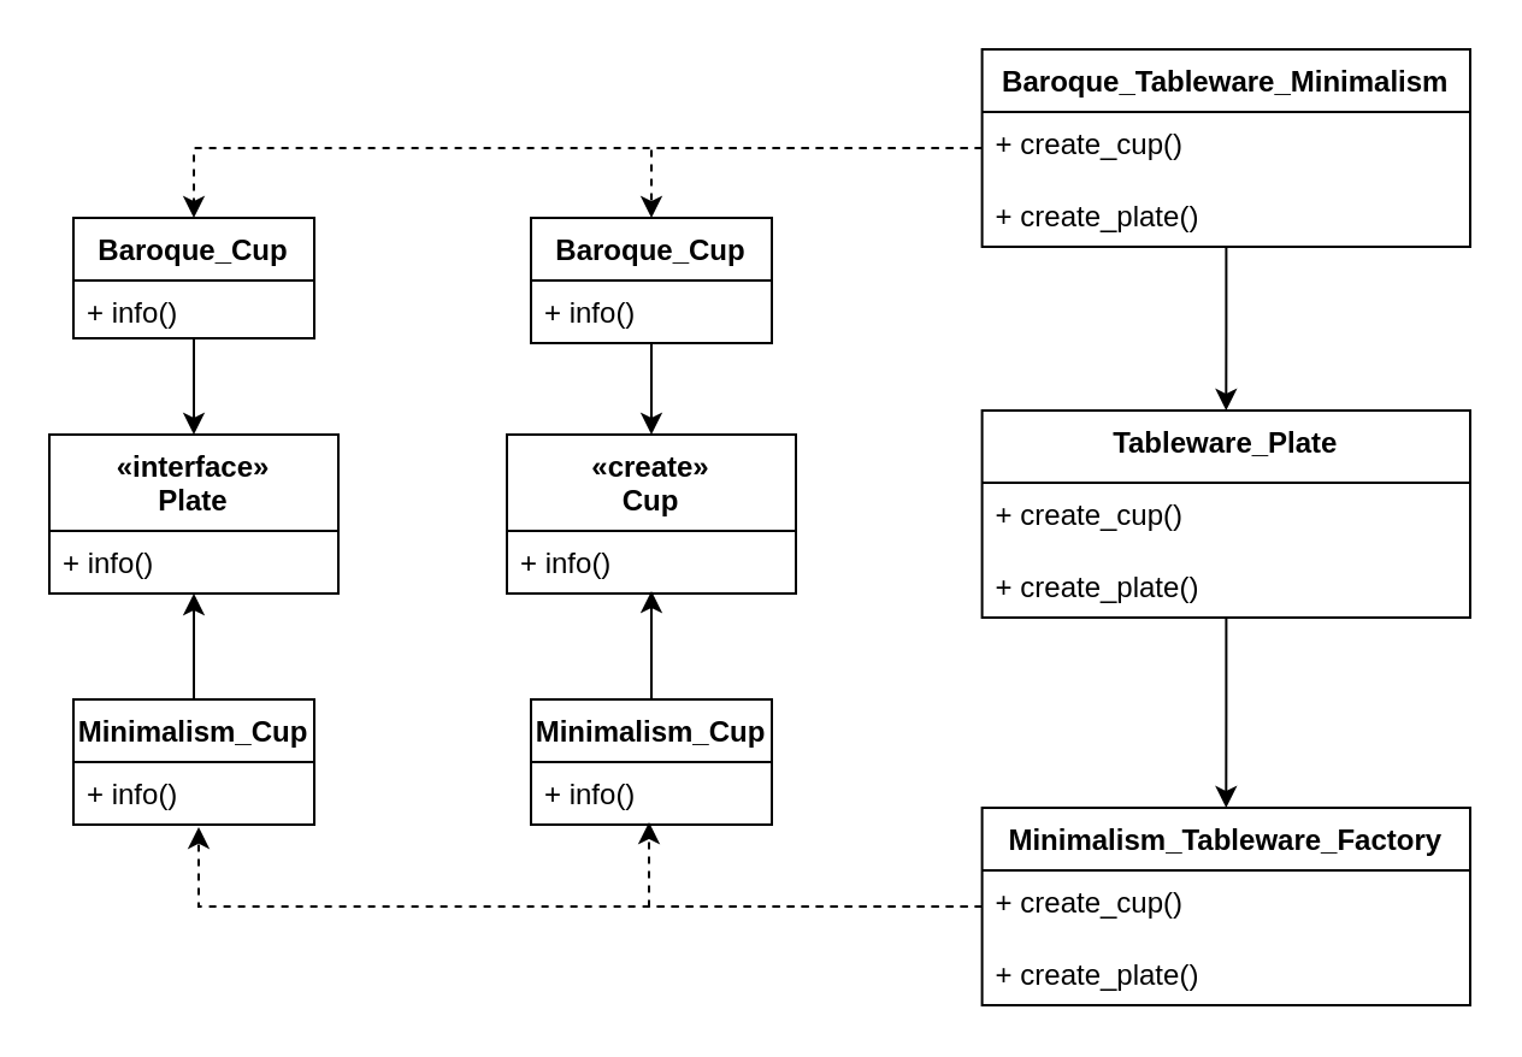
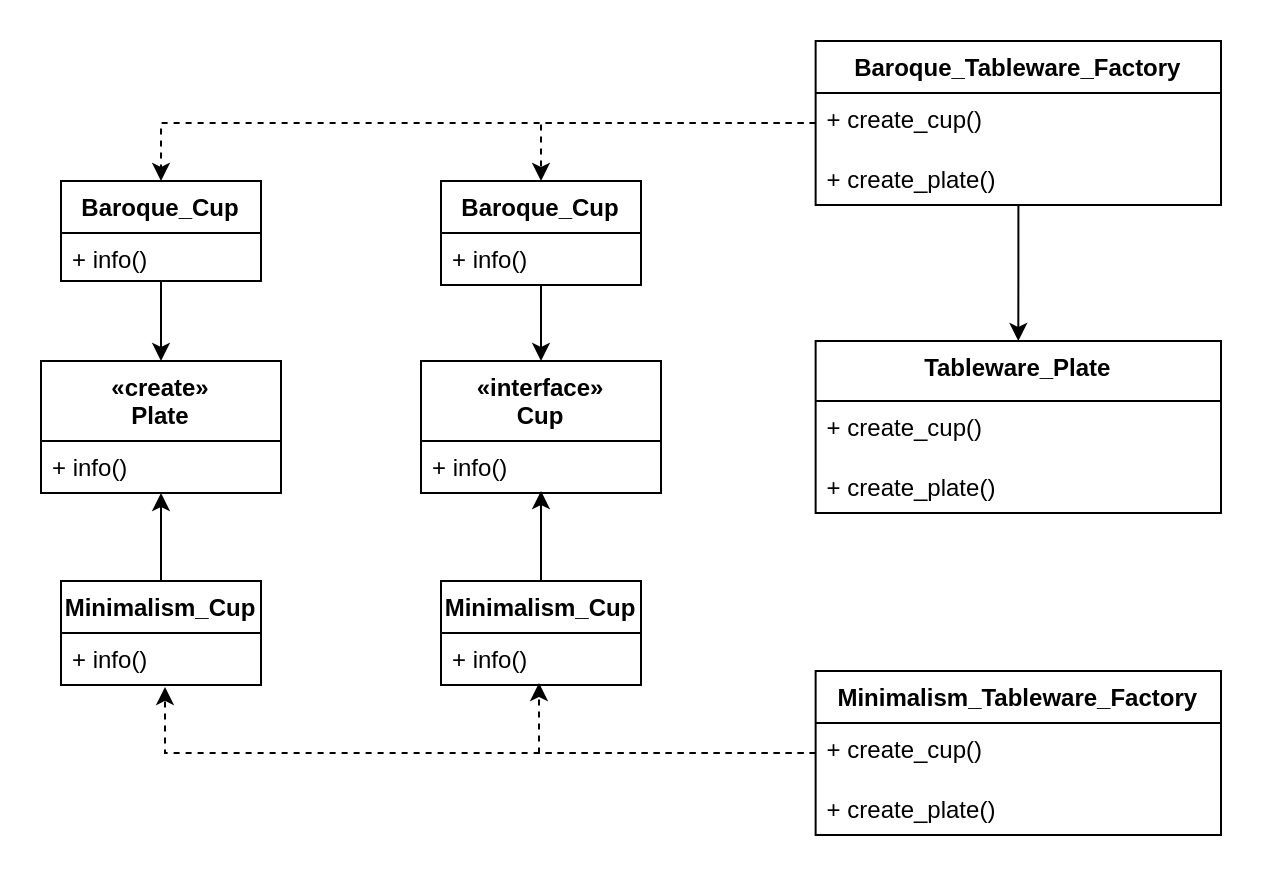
  <mxCell id="0" />
  <mxCell id="1" parent="0" />
  <mxCell id="2" style="edgeStyle=orthogonalEdgeStyle;rounded=0;orthogonalLoop=1;jettySize=auto;html=1;entryX=0.5;entryY=0.962;entryDx=0;entryDy=0;entryPerimeter=0;" parent="1" source="3" target="17" edge="1"><mxGeometry relative="1" as="geometry" /></mxCell>
  <mxCell id="3" value="Minimalism_Cup" style="swimlane;fontStyle=1;align=center;verticalAlign=top;childLayout=stackLayout;horizontal=1;startSize=26;horizontalStack=0;resizeParent=1;resizeParentMax=0;resizeLast=0;collapsible=1;marginBottom=0;" parent="1" vertex="1"><mxGeometry x="220" y="290" width="100" height="52" as="geometry" /></mxCell>
  <mxCell id="4" value="+ info()" style="text;strokeColor=none;fillColor=none;align=left;verticalAlign=top;spacingLeft=4;spacingRight=4;overflow=hidden;rotatable=0;points=[[0,0.5],[1,0.5]];portConstraint=eastwest;" parent="3" vertex="1"><mxGeometry y="26" width="100" height="26" as="geometry" /></mxCell>
  <mxCell id="5" style="edgeStyle=orthogonalEdgeStyle;rounded=0;orthogonalLoop=1;jettySize=auto;html=1;entryX=0.52;entryY=1.038;entryDx=0;entryDy=0;entryPerimeter=0;dashed=1;" parent="1" source="7" target="27" edge="1"><mxGeometry relative="1" as="geometry" /></mxCell>
  <mxCell id="6" style="edgeStyle=orthogonalEdgeStyle;rounded=0;orthogonalLoop=1;jettySize=auto;html=1;entryX=0.49;entryY=0.962;entryDx=0;entryDy=0;entryPerimeter=0;dashed=1;" parent="1" source="7" target="4" edge="1"><mxGeometry relative="1" as="geometry" /></mxCell>
  <mxCell id="7" value="Minimalism_Tableware_Factory" style="swimlane;fontStyle=1;align=center;verticalAlign=top;childLayout=stackLayout;horizontal=1;startSize=26;horizontalStack=0;resizeParent=1;resizeParentMax=0;resizeLast=0;collapsible=1;marginBottom=0;" parent="1" vertex="1"><mxGeometry x="407.31" y="335" width="202.69" height="82" as="geometry" /></mxCell>
  <mxCell id="8" value="+ create_cup()" style="text;strokeColor=none;fillColor=none;align=left;verticalAlign=top;spacingLeft=4;spacingRight=4;overflow=hidden;rotatable=0;points=[[0,0.5],[1,0.5]];portConstraint=eastwest;" parent="7" vertex="1"><mxGeometry y="26" width="202.69" height="30" as="geometry" /></mxCell>
  <mxCell id="9" value="+ create_plate()" style="text;strokeColor=none;fillColor=none;align=left;verticalAlign=top;spacingLeft=4;spacingRight=4;overflow=hidden;rotatable=0;points=[[0,0.5],[1,0.5]];portConstraint=eastwest;" parent="7" vertex="1"><mxGeometry y="56" width="202.69" height="26" as="geometry" /></mxCell>
  <mxCell id="10" style="edgeStyle=orthogonalEdgeStyle;rounded=0;orthogonalLoop=1;jettySize=auto;html=1;entryX=0.5;entryY=0;entryDx=0;entryDy=0;" parent="1" source="13" target="19" edge="1"><mxGeometry relative="1" as="geometry" /></mxCell>
  <mxCell id="11" style="edgeStyle=orthogonalEdgeStyle;rounded=0;orthogonalLoop=1;jettySize=auto;html=1;entryX=0.5;entryY=0;entryDx=0;entryDy=0;dashed=1;" parent="1" source="13" target="31" edge="1"><mxGeometry relative="1" as="geometry" /></mxCell>
  <mxCell id="12" style="edgeStyle=orthogonalEdgeStyle;rounded=0;orthogonalLoop=1;jettySize=auto;html=1;entryX=0.5;entryY=0;entryDx=0;entryDy=0;dashed=1;" parent="1" source="13" target="23" edge="1"><mxGeometry relative="1" as="geometry" /></mxCell>
- <mxCell id="13" value="Baroque_Tableware_Minimalism" style="swimlane;fontStyle=1;align=center;verticalAlign=top;childLayout=stackLayout;horizontal=1;startSize=26;horizontalStack=0;resizeParent=1;resizeParentMax=0;resizeLast=0;collapsible=1;marginBottom=0;" parent="1" vertex="1"><mxGeometry x="407.31" y="20" width="202.69" height="82" as="geometry" /></mxCell>
+ <mxCell id="13" value="Baroque_Tableware_Factory" style="swimlane;fontStyle=1;align=center;verticalAlign=top;childLayout=stackLayout;horizontal=1;startSize=26;horizontalStack=0;resizeParent=1;resizeParentMax=0;resizeLast=0;collapsible=1;marginBottom=0;" parent="1" vertex="1"><mxGeometry x="407.31" y="20" width="202.69" height="82" as="geometry" /></mxCell>
  <mxCell id="14" value="+ create_cup()" style="text;strokeColor=none;fillColor=none;align=left;verticalAlign=top;spacingLeft=4;spacingRight=4;overflow=hidden;rotatable=0;points=[[0,0.5],[1,0.5]];portConstraint=eastwest;" parent="13" vertex="1"><mxGeometry y="26" width="202.69" height="30" as="geometry" /></mxCell>
  <mxCell id="15" value="+ create_plate()" style="text;strokeColor=none;fillColor=none;align=left;verticalAlign=top;spacingLeft=4;spacingRight=4;overflow=hidden;rotatable=0;points=[[0,0.5],[1,0.5]];portConstraint=eastwest;" parent="13" vertex="1"><mxGeometry y="56" width="202.69" height="26" as="geometry" /></mxCell>
- <mxCell id="16" value="«create»&#10;Cup" style="swimlane;fontStyle=1;align=center;verticalAlign=top;childLayout=stackLayout;horizontal=1;startSize=40;horizontalStack=0;resizeParent=1;resizeParentMax=0;resizeLast=0;collapsible=1;marginBottom=0;" parent="1" vertex="1"><mxGeometry x="210" y="180" width="120" height="66" as="geometry" /></mxCell>
+ <mxCell id="16" value="«interface»&#10;Cup" style="swimlane;fontStyle=1;align=center;verticalAlign=top;childLayout=stackLayout;horizontal=1;startSize=40;horizontalStack=0;resizeParent=1;resizeParentMax=0;resizeLast=0;collapsible=1;marginBottom=0;" parent="1" vertex="1"><mxGeometry x="210" y="180" width="120" height="66" as="geometry" /></mxCell>
  <mxCell id="17" value="+ info()" style="text;strokeColor=none;fillColor=none;align=left;verticalAlign=top;spacingLeft=4;spacingRight=4;overflow=hidden;rotatable=0;points=[[0,0.5],[1,0.5]];portConstraint=eastwest;" parent="16" vertex="1"><mxGeometry y="40" width="120" height="26" as="geometry" /></mxCell>
- <mxCell id="18" style="edgeStyle=orthogonalEdgeStyle;rounded=0;orthogonalLoop=1;jettySize=auto;html=1;entryX=0.5;entryY=0;entryDx=0;entryDy=0;" parent="1" source="19" target="7" edge="1"><mxGeometry relative="1" as="geometry" /></mxCell>
  <mxCell id="19" value="Tableware_Plate" style="swimlane;fontStyle=1;align=center;verticalAlign=top;childLayout=stackLayout;horizontal=1;startSize=30;horizontalStack=0;resizeParent=1;resizeParentMax=0;resizeLast=0;collapsible=1;marginBottom=0;" parent="1" vertex="1"><mxGeometry x="407.31" y="170" width="202.69" height="86" as="geometry" /></mxCell>
  <mxCell id="20" value="+ create_cup()" style="text;strokeColor=none;fillColor=none;align=left;verticalAlign=top;spacingLeft=4;spacingRight=4;overflow=hidden;rotatable=0;points=[[0,0.5],[1,0.5]];portConstraint=eastwest;" parent="19" vertex="1"><mxGeometry y="30" width="202.69" height="30" as="geometry" /></mxCell>
  <mxCell id="21" value="+ create_plate()" style="text;strokeColor=none;fillColor=none;align=left;verticalAlign=top;spacingLeft=4;spacingRight=4;overflow=hidden;rotatable=0;points=[[0,0.5],[1,0.5]];portConstraint=eastwest;" parent="19" vertex="1"><mxGeometry y="60" width="202.69" height="26" as="geometry" /></mxCell>
  <mxCell id="22" style="edgeStyle=orthogonalEdgeStyle;rounded=0;orthogonalLoop=1;jettySize=auto;html=1;entryX=0.5;entryY=0;entryDx=0;entryDy=0;" parent="1" source="23" target="16" edge="1"><mxGeometry relative="1" as="geometry" /></mxCell>
  <mxCell id="23" value="Baroque_Cup" style="swimlane;fontStyle=1;align=center;verticalAlign=top;childLayout=stackLayout;horizontal=1;startSize=26;horizontalStack=0;resizeParent=1;resizeParentMax=0;resizeLast=0;collapsible=1;marginBottom=0;" parent="1" vertex="1"><mxGeometry x="220" y="90" width="100" height="52" as="geometry" /></mxCell>
  <mxCell id="24" value="+ info()" style="text;strokeColor=none;fillColor=none;align=left;verticalAlign=top;spacingLeft=4;spacingRight=4;overflow=hidden;rotatable=0;points=[[0,0.5],[1,0.5]];portConstraint=eastwest;" parent="23" vertex="1"><mxGeometry y="26" width="100" height="26" as="geometry" /></mxCell>
  <mxCell id="25" style="edgeStyle=orthogonalEdgeStyle;rounded=0;orthogonalLoop=1;jettySize=auto;html=1;entryX=0.5;entryY=1;entryDx=0;entryDy=0;entryPerimeter=0;" parent="1" source="26" target="29" edge="1"><mxGeometry relative="1" as="geometry"><mxPoint x="70" y="270" as="targetPoint" /></mxGeometry></mxCell>
  <mxCell id="26" value="Minimalism_Cup" style="swimlane;fontStyle=1;align=center;verticalAlign=top;childLayout=stackLayout;horizontal=1;startSize=26;horizontalStack=0;resizeParent=1;resizeParentMax=0;resizeLast=0;collapsible=1;marginBottom=0;" parent="1" vertex="1"><mxGeometry x="30" y="290" width="100" height="52" as="geometry" /></mxCell>
  <mxCell id="27" value="+ info()" style="text;strokeColor=none;fillColor=none;align=left;verticalAlign=top;spacingLeft=4;spacingRight=4;overflow=hidden;rotatable=0;points=[[0,0.5],[1,0.5]];portConstraint=eastwest;" parent="26" vertex="1"><mxGeometry y="26" width="100" height="26" as="geometry" /></mxCell>
- <mxCell id="28" value="«interface»&#10;Plate" style="swimlane;fontStyle=1;align=center;verticalAlign=top;childLayout=stackLayout;horizontal=1;startSize=40;horizontalStack=0;resizeParent=1;resizeParentMax=0;resizeLast=0;collapsible=1;marginBottom=0;" parent="1" vertex="1"><mxGeometry x="20" y="180" width="120" height="66" as="geometry" /></mxCell>
+ <mxCell id="28" value="«create»&#10;Plate" style="swimlane;fontStyle=1;align=center;verticalAlign=top;childLayout=stackLayout;horizontal=1;startSize=40;horizontalStack=0;resizeParent=1;resizeParentMax=0;resizeLast=0;collapsible=1;marginBottom=0;" parent="1" vertex="1"><mxGeometry x="20" y="180" width="120" height="66" as="geometry" /></mxCell>
  <mxCell id="29" value="+ info()" style="text;strokeColor=none;fillColor=none;align=left;verticalAlign=top;spacingLeft=4;spacingRight=4;overflow=hidden;rotatable=0;points=[[0,0.5],[1,0.5]];portConstraint=eastwest;" parent="28" vertex="1"><mxGeometry y="40" width="120" height="26" as="geometry" /></mxCell>
  <mxCell id="30" style="edgeStyle=orthogonalEdgeStyle;rounded=0;orthogonalLoop=1;jettySize=auto;html=1;entryX=0.5;entryY=0;entryDx=0;entryDy=0;" parent="1" source="31" target="28" edge="1"><mxGeometry relative="1" as="geometry" /></mxCell>
  <mxCell id="31" value="Baroque_Cup" style="swimlane;fontStyle=1;align=center;verticalAlign=top;childLayout=stackLayout;horizontal=1;startSize=26;horizontalStack=0;resizeParent=1;resizeParentMax=0;resizeLast=0;collapsible=1;marginBottom=0;" parent="1" vertex="1"><mxGeometry x="30" y="90" width="100" height="50" as="geometry" /></mxCell>
  <mxCell id="32" value="+ info()" style="text;strokeColor=none;fillColor=none;align=left;verticalAlign=top;spacingLeft=4;spacingRight=4;overflow=hidden;rotatable=0;points=[[0,0.5],[1,0.5]];portConstraint=eastwest;" parent="31" vertex="1"><mxGeometry y="26" width="100" height="24" as="geometry" /></mxCell>
